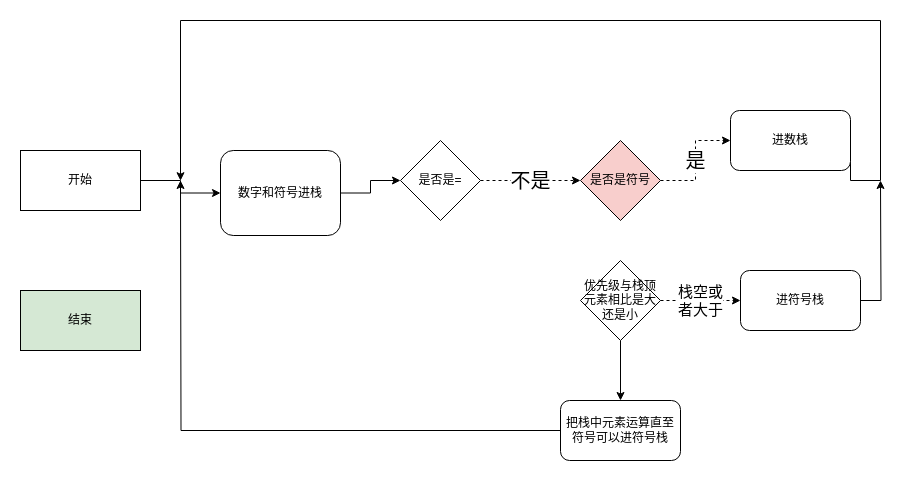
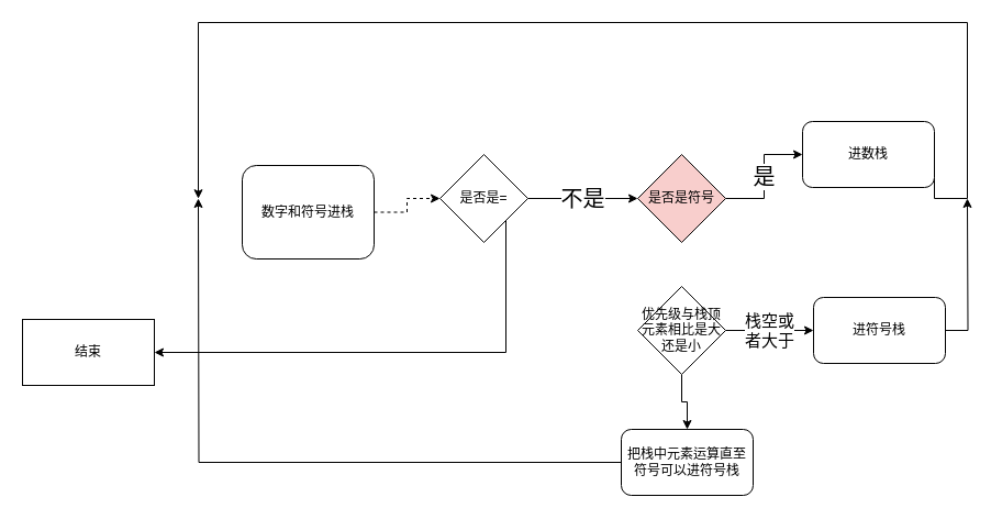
  <mxCell id="0" />
  <mxCell id="1" parent="0" />
- <mxCell id="2" style="edgeStyle=orthogonalEdgeStyle;rounded=0;orthogonalLoop=1;jettySize=auto;html=1;exitX=1;exitY=0.5;exitDx=0;exitDy=0;entryX=0;entryY=0.5;entryDx=0;entryDy=0;" edge="1" parent="1" source="3" target="5"><mxGeometry relative="1" as="geometry" /></mxCell>
- <mxCell id="3" value="开始" style="rounded=0;whiteSpace=wrap;html=1;" vertex="1" parent="1"><mxGeometry x="20" y="150" width="120" height="60" as="geometry" /></mxCell>
- <mxCell id="4" style="edgeStyle=orthogonalEdgeStyle;rounded=0;orthogonalLoop=1;jettySize=auto;html=1;exitX=1;exitY=0.5;exitDx=0;exitDy=0;" edge="1" parent="1" source="5" target="8"><mxGeometry relative="1" as="geometry" /></mxCell>
+ <mxCell id="4" style="edgeStyle=orthogonalEdgeStyle;rounded=0;orthogonalLoop=1;jettySize=auto;html=1;exitX=1;exitY=0.5;exitDx=0;exitDy=0;dashed=1;" edge="1" parent="1" source="5" target="8"><mxGeometry relative="1" as="geometry" /></mxCell>
  <mxCell id="5" value="数字和符号进栈" style="rounded=1;whiteSpace=wrap;html=1;" vertex="1" parent="1"><mxGeometry x="220" y="150" width="120" height="85" as="geometry" /></mxCell>
- <mxCell id="6" value="&lt;font style=&quot;font-size: 20px&quot;&gt;不是&lt;/font&gt;" style="edgeStyle=orthogonalEdgeStyle;rounded=0;orthogonalLoop=1;jettySize=auto;html=1;exitX=1;exitY=0.5;exitDx=0;exitDy=0;entryX=0;entryY=0.5;entryDx=0;entryDy=0;dashed=1;" edge="1" parent="1" source="8" target="12"><mxGeometry relative="1" as="geometry" /></mxCell>
+ <mxCell id="6" value="&lt;font style=&quot;font-size: 20px&quot;&gt;不是&lt;/font&gt;" style="edgeStyle=orthogonalEdgeStyle;rounded=0;orthogonalLoop=1;jettySize=auto;html=1;exitX=1;exitY=0.5;exitDx=0;exitDy=0;entryX=0;entryY=0.5;entryDx=0;entryDy=0;" edge="1" parent="1" source="8" target="12"><mxGeometry relative="1" as="geometry" /></mxCell>
+ <mxCell id="7" value="" style="edgeStyle=orthogonalEdgeStyle;rounded=0;orthogonalLoop=1;jettySize=auto;html=1;entryX=1;entryY=0.5;entryDx=0;entryDy=0;" edge="1" parent="1" source="8" target="20"><mxGeometry relative="1" as="geometry"><Array as="points"><mxPoint x="460" y="320" /></Array></mxGeometry></mxCell>
  <mxCell id="8" value="是否是=" style="rhombus;whiteSpace=wrap;html=1;" vertex="1" parent="1"><mxGeometry x="400" y="140" width="80" height="80" as="geometry" /></mxCell>
  <mxCell id="9" style="edgeStyle=orthogonalEdgeStyle;rounded=0;orthogonalLoop=1;jettySize=auto;html=1;exitX=1;exitY=0.5;exitDx=0;exitDy=0;" edge="1" parent="1" source="10"><mxGeometry relative="1" as="geometry"><mxPoint x="180" y="180.235" as="targetPoint" /><Array as="points"><mxPoint x="880" y="180" /><mxPoint x="880" y="20" /><mxPoint x="180" y="20" /></Array></mxGeometry></mxCell>
  <mxCell id="10" value="进数栈" style="rounded=1;whiteSpace=wrap;html=1;" vertex="1" parent="1"><mxGeometry x="730" y="110" width="120" height="60" as="geometry" /></mxCell>
- <mxCell id="11" value="&lt;font style=&quot;font-size: 20px&quot;&gt;是&lt;/font&gt;" style="edgeStyle=orthogonalEdgeStyle;rounded=0;orthogonalLoop=1;jettySize=auto;html=1;exitX=1;exitY=0.5;exitDx=0;exitDy=0;entryX=0;entryY=0.5;entryDx=0;entryDy=0;dashed=1;" edge="1" parent="1" source="12" target="10"><mxGeometry relative="1" as="geometry" /></mxCell>
+ <mxCell id="11" value="&lt;font style=&quot;font-size: 20px&quot;&gt;是&lt;/font&gt;" style="edgeStyle=orthogonalEdgeStyle;rounded=0;orthogonalLoop=1;jettySize=auto;html=1;exitX=1;exitY=0.5;exitDx=0;exitDy=0;entryX=0;entryY=0.5;entryDx=0;entryDy=0;" edge="1" parent="1" source="12" target="10"><mxGeometry relative="1" as="geometry" /></mxCell>
  <mxCell id="12" value="是否是符号" style="rhombus;whiteSpace=wrap;html=1;fillColor=#f8cecc;" vertex="1" parent="1"><mxGeometry x="580" y="140" width="80" height="80" as="geometry" /></mxCell>
- <mxCell id="13" value="&lt;font style=&quot;font-size: 15px&quot;&gt;栈空或&lt;br&gt;者大于&lt;/font&gt;" style="edgeStyle=orthogonalEdgeStyle;rounded=0;orthogonalLoop=1;jettySize=auto;html=1;exitX=1;exitY=0.5;exitDx=0;exitDy=0;entryX=0;entryY=0.5;entryDx=0;entryDy=0;dashed=1;" edge="1" parent="1" source="15" target="17"><mxGeometry relative="1" as="geometry" /></mxCell>
+ <mxCell id="13" value="&lt;font style=&quot;font-size: 15px&quot;&gt;栈空或&lt;br&gt;者大于&lt;/font&gt;" style="edgeStyle=orthogonalEdgeStyle;rounded=0;orthogonalLoop=1;jettySize=auto;html=1;exitX=1;exitY=0.5;exitDx=0;exitDy=0;entryX=0;entryY=0.5;entryDx=0;entryDy=0;" edge="1" parent="1" source="15" target="17"><mxGeometry relative="1" as="geometry" /></mxCell>
  <mxCell id="14" style="edgeStyle=orthogonalEdgeStyle;rounded=0;orthogonalLoop=1;jettySize=auto;html=1;exitX=0.5;exitY=1;exitDx=0;exitDy=0;entryX=0.5;entryY=0;entryDx=0;entryDy=0;" edge="1" parent="1" source="15" target="19"><mxGeometry relative="1" as="geometry" /></mxCell>
  <mxCell id="15" value="优先级与栈顶元素相比是大还是小" style="rhombus;whiteSpace=wrap;html=1;" vertex="1" parent="1"><mxGeometry x="580" y="260" width="80" height="80" as="geometry" /></mxCell>
  <mxCell id="16" style="edgeStyle=orthogonalEdgeStyle;rounded=0;orthogonalLoop=1;jettySize=auto;html=1;exitX=1;exitY=0.5;exitDx=0;exitDy=0;" edge="1" parent="1" source="17"><mxGeometry relative="1" as="geometry"><mxPoint x="880" y="180" as="targetPoint" /></mxGeometry></mxCell>
  <mxCell id="17" value="进符号栈" style="rounded=1;whiteSpace=wrap;html=1;" vertex="1" parent="1"><mxGeometry x="740" y="270" width="120" height="60" as="geometry" /></mxCell>
  <mxCell id="18" style="edgeStyle=orthogonalEdgeStyle;rounded=0;orthogonalLoop=1;jettySize=auto;html=1;exitX=0;exitY=0.5;exitDx=0;exitDy=0;" edge="1" parent="1" source="19"><mxGeometry relative="1" as="geometry"><mxPoint x="180" y="180" as="targetPoint" /></mxGeometry></mxCell>
- <mxCell id="19" value="把栈中元素运算直至符号可以进符号栈" style="rounded=1;whiteSpace=wrap;html=1;" vertex="1" parent="1"><mxGeometry x="560" y="400" width="120" height="60" as="geometry" /></mxCell>
- <mxCell id="20" value="结束" style="whiteSpace=wrap;html=1;fillColor=#d5e8d4;" vertex="1" parent="1"><mxGeometry x="20" y="290" width="120" height="60" as="geometry" /></mxCell>
+ <mxCell id="19" value="把栈中元素运算直至符号可以进符号栈" style="rounded=1;whiteSpace=wrap;html=1;" vertex="1" parent="1"><mxGeometry x="565" y="390" width="120" height="60" as="geometry" /></mxCell>
+ <mxCell id="20" value="结束" style="whiteSpace=wrap;html=1;" vertex="1" parent="1"><mxGeometry x="20" y="290" width="120" height="60" as="geometry" /></mxCell>
